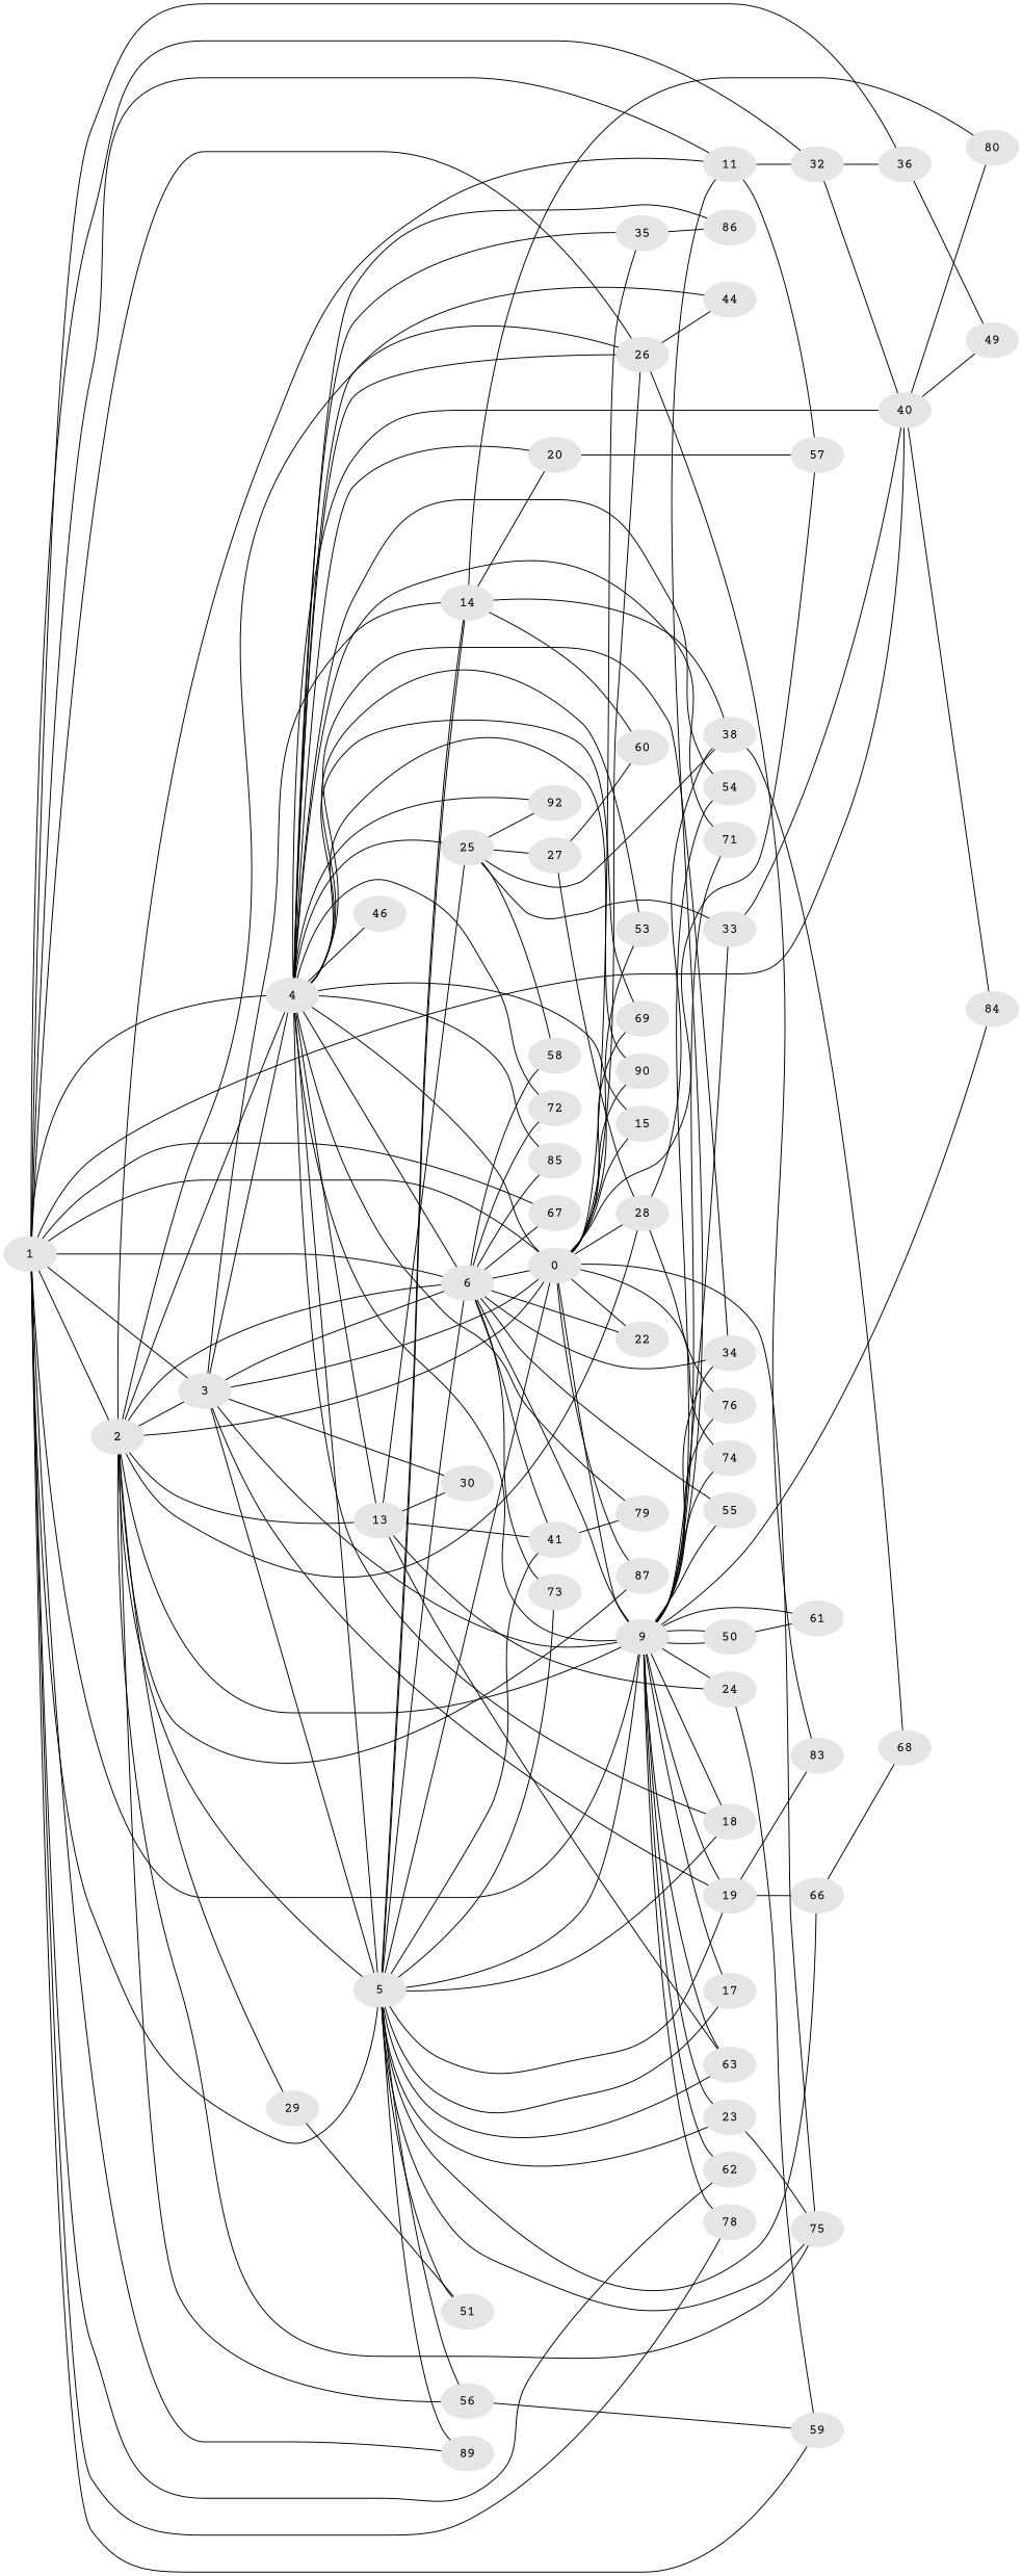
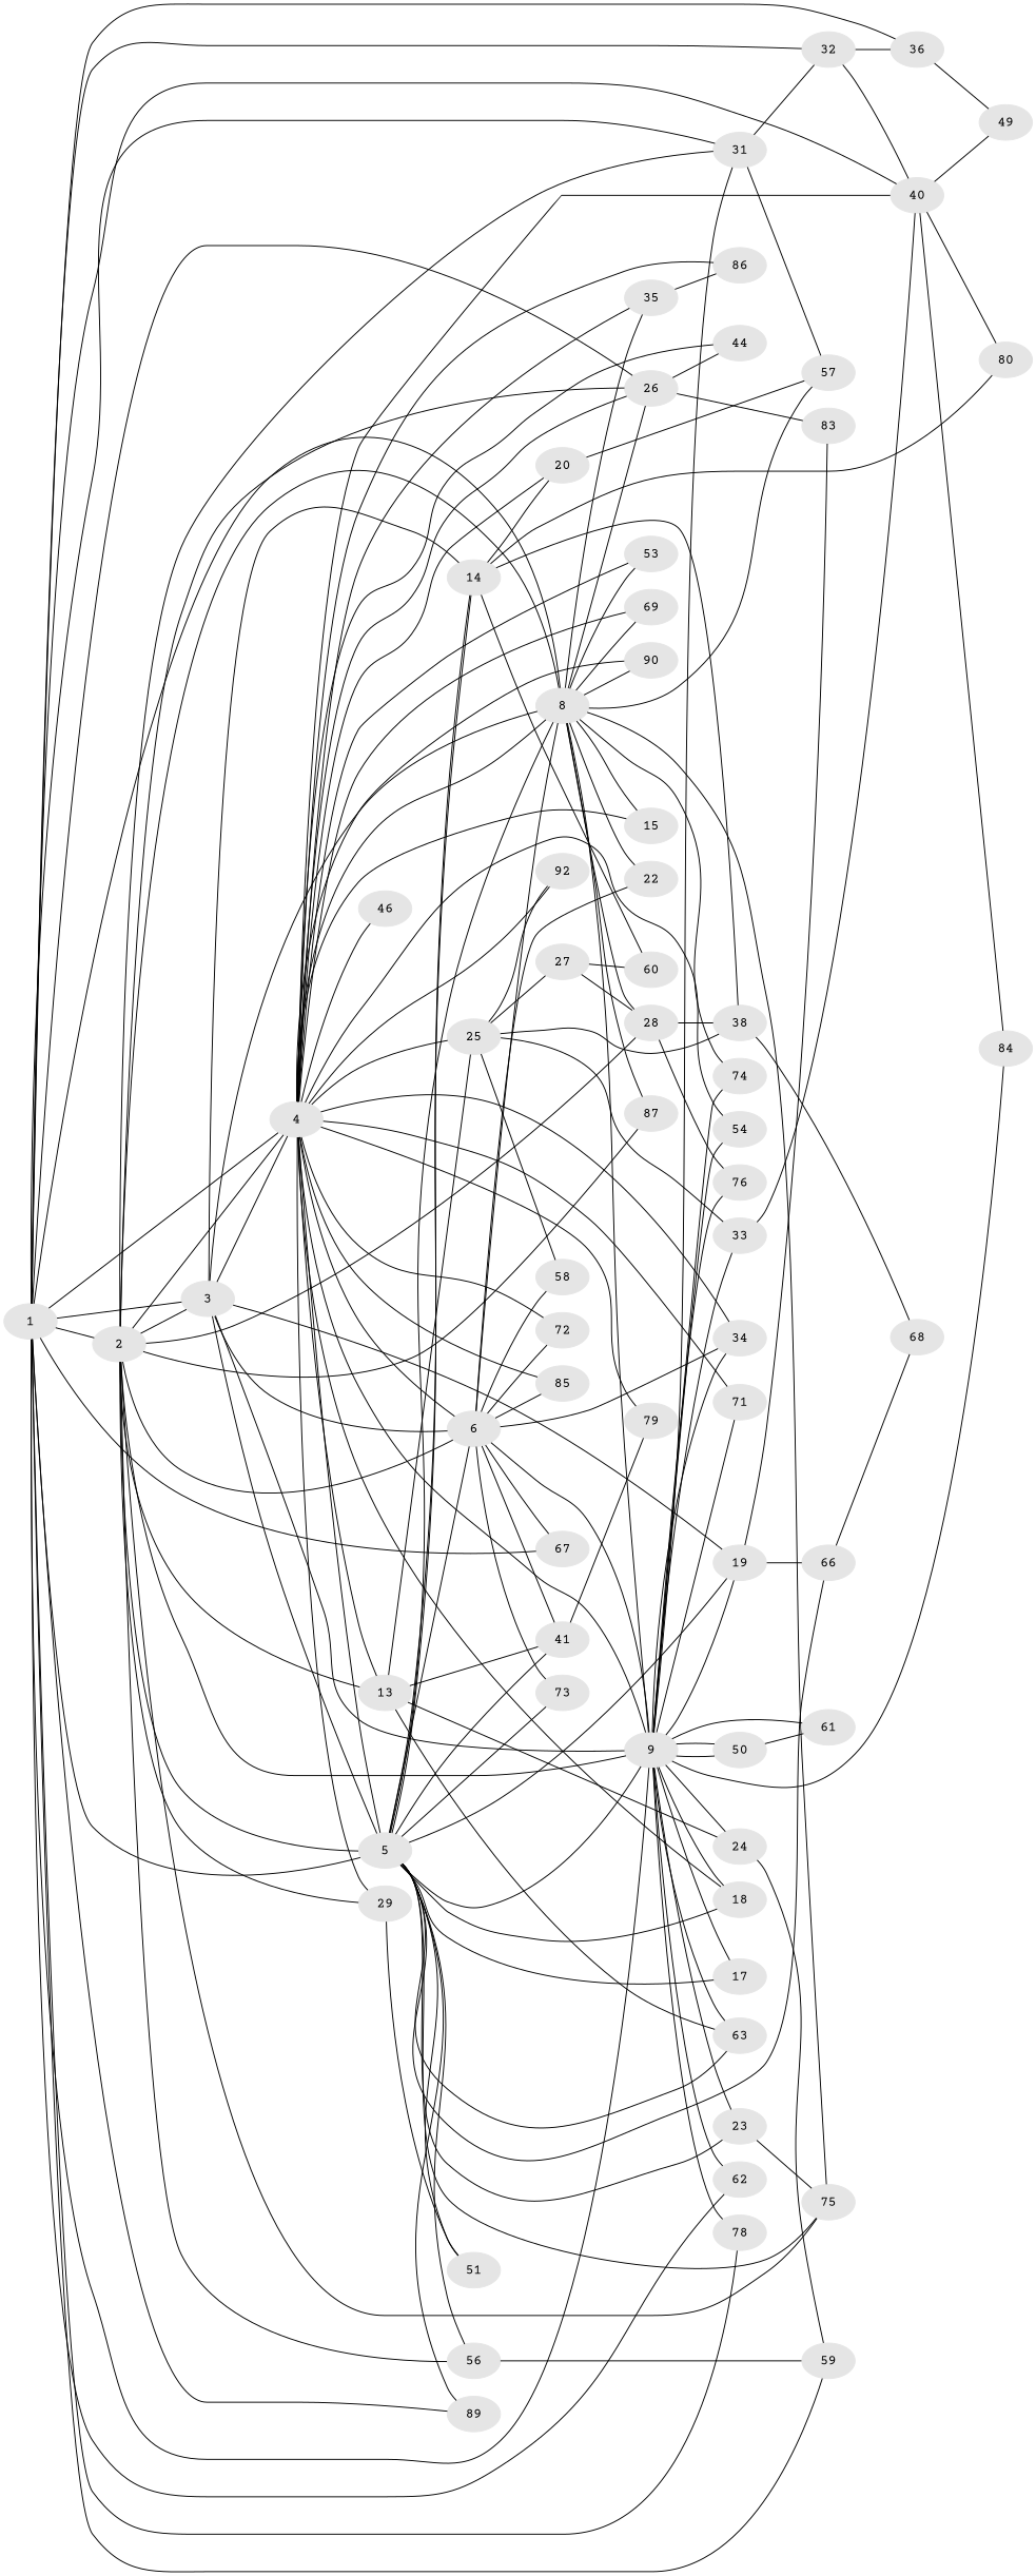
  graph {
    fontname="Courier Prime"
    rankdir=LR
    node [color=gray90 fontname="Courier Prime" style=filled]
    edge [fontname="Courier Prime"]
    1 [super="+64"]
    2 [super="+7"]
    3
    4 [super="+10"]
    5 [super="+45"]
    6 [super="+37"]
-   8 [super="+77" label=0]
+   8 [super="+77"]
    9 [super="+48"]
-   11 [super="+39"]
+   11 [super="+39" label=31]
    n10 [label=62]
    26 [super="+47"]
    32
    36
    40 [super="+43"]
    59 [super="+93"]
    67
    78
    89
    13 [super="+31"]
    28
    29
    56
    75 [super="+82"]
    87
    14 [super="+16"]
    19 [super="+42"]
-   30
    15
    18 [super="+21"]
    20
    25 [super="+62"]
    34
    35
    44
    46
    53
    54
    69
    71
    72
    79
    85
    86
    90
    92
    17
    23
    41 [super="+52"]
    51
    63 [super="+88"]
    66
    73
    22
-   55
    58
    57 [super="+91"]
    74
    24
    33 [super="+65"]
    50
    61
    76
    84
    83
    49
    80
    38 [super="+81"]
    60
    27 [super="+70"]
    68
    1 -- 2 [weight=2]
    1 -- 3
    1 -- 4 [weight=2]
    1 -- 5
-   1 -- 6
    1 -- 8
    1 -- 9
    1 -- 11
    1 -- n10
    1 -- 26
    1 -- 32
    1 -- 36
    1 -- 40
    1 -- 59
    1 -- 67
    1 -- 78
    1 -- 89
    2 -- 3 [weight=2]
    2 -- 4 [weight=4]
    2 -- 5 [weight=2]
    2 -- 6 [weight=2]
    2 -- 8 [weight=2]
    2 -- 9 [weight=2]
    2 -- 11
    2 -- 26
    2 -- 13
    2 -- 28
    2 -- 29
    2 -- 56
    2 -- 75
    2 -- 87
    3 -- 4 [weight=2]
    3 -- 5
    3 -- 6
    3 -- 8
    3 -- 9
    3 -- 14
    3 -- 19
-   3 -- 30
    4 -- 5 [weight=3]
    4 -- 6 [weight=3]
    4 -- 8 [weight=2]
    4 -- 9 [weight=2]
    4 -- 26
    4 -- 40
    4 -- 13
+   4 -- 29
    4 -- 15
    4 -- 18
    4 -- 20
    4 -- 25
    4 -- 34
    4 -- 35
    4 -- 44
    4 -- 46 [weight=2]
    4 -- 53
    4 -- 54
    4 -- 69
    4 -- 71
    4 -- 72
    4 -- 79
    4 -- 85
    4 -- 86
    4 -- 90
    4 -- 92
    5 -- 6
    5 -- 8
    5 -- 9
    5 -- 89
    5 -- 56
    5 -- 75
    5 -- 14
    5 -- 14
    5 -- 19
    5 -- 18
    5 -- 17
    5 -- 23
    5 -- 41
    5 -- 51
    5 -- 63
    5 -- 66
    5 -- 73
    6 -- 8
    6 -- 9
    6 -- 67
    6 -- 34
    6 -- 72
    6 -- 85
    6 -- 41
    6 -- 73
    6 -- 22
-   6 -- 55
    6 -- 58
    8 -- 9
    8 -- 26
    8 -- 28
    8 -- 75
    8 -- 87
    8 -- 15
    8 -- 35
    8 -- 53
    8 -- 69
    8 -- 90
    8 -- 22
    8 -- 57
    8 -- 74
    9 -- 11
    9 -- n10
    9 -- 78
    9 -- 19
    9 -- 18
    9 -- 34
    9 -- 54
    9 -- 71
    9 -- 17
    9 -- 23
    9 -- 63
-   9 -- 55
    9 -- 74
    9 -- 24
    9 -- 33
    9 -- 50
    9 -- 50
    9 -- 61
    9 -- 76
    9 -- 84
    11 -- 32
    11 -- 57
    26 -- 44
    26 -- 83
    32 -- 36
    32 -- 40
    36 -- 49
    40 -- 84
    40 -- 49
    40 -- 80
-   13 -- 30
    13 -- 25
    13 -- 41
    13 -- 63
    13 -- 24
    28 -- 76
    28 -- 38
    29 -- 51
    56 -- 59
    14 -- 20
    14 -- 80
    14 -- 38
    14 -- 60
    19 -- 66
    19 -- 83
    20 -- 57
    25 -- 92
    25 -- 58
    25 -- 33
    25 -- 38
    25 -- 27
    35 -- 86
    23 -- 75
    41 -- 79
    66 -- 68
    24 -- 59
    33 -- 40
    50 -- 61
    38 -- 68
    27 -- 28
    27 -- 60
  }
